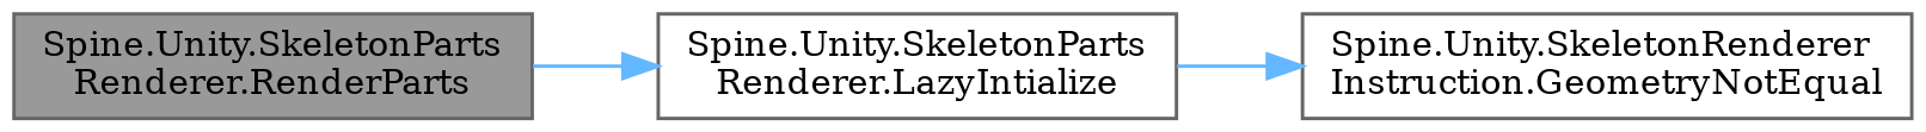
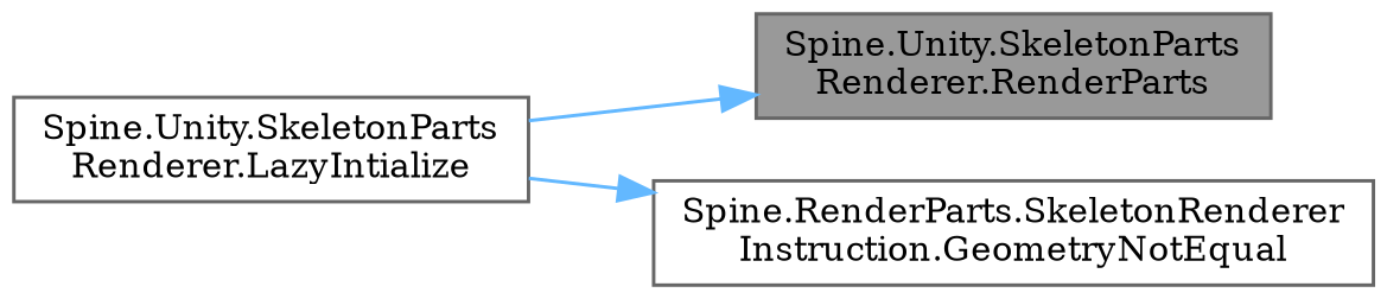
  digraph {
    fontname="DejaVu Serif"
    rankdir=LR
    node [color=grey40 fillcolor=white fontname="DejaVu Serif" fontsize=10 shape=box style=filled]
    edge [color=steelblue1 fontname="DejaVu Serif" fontsize=10 labelfontname=Helvetica labelfontsize=10 style=solid]
    n1 [color=gray40 fillcolor=grey60 fontcolor=black height=0.2 label="Spine.Unity.SkeletonParts\lRenderer.RenderParts" width=0.4]
    n2 [height=0.2 label="Spine.Unity.SkeletonParts\lRenderer.LazyIntialize" width=0.4]
-   n3 [height=0.2 label="Spine.Unity.SkeletonRenderer\lInstruction.GeometryNotEqual" width=0.4]
-   n1 -> n2
+   n3 [height=0.2 label="Spine.RenderParts.SkeletonRenderer\lInstruction.GeometryNotEqual" width=0.4]
+   n2 -> n1
    n2 -> n3
  }
